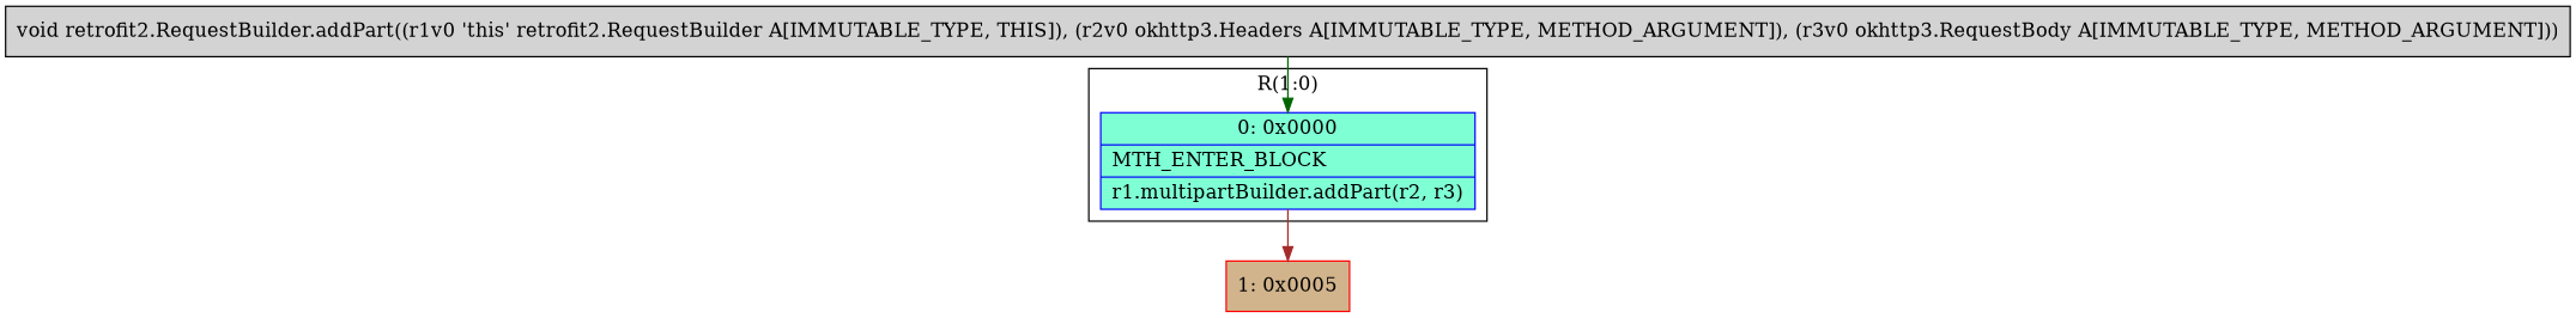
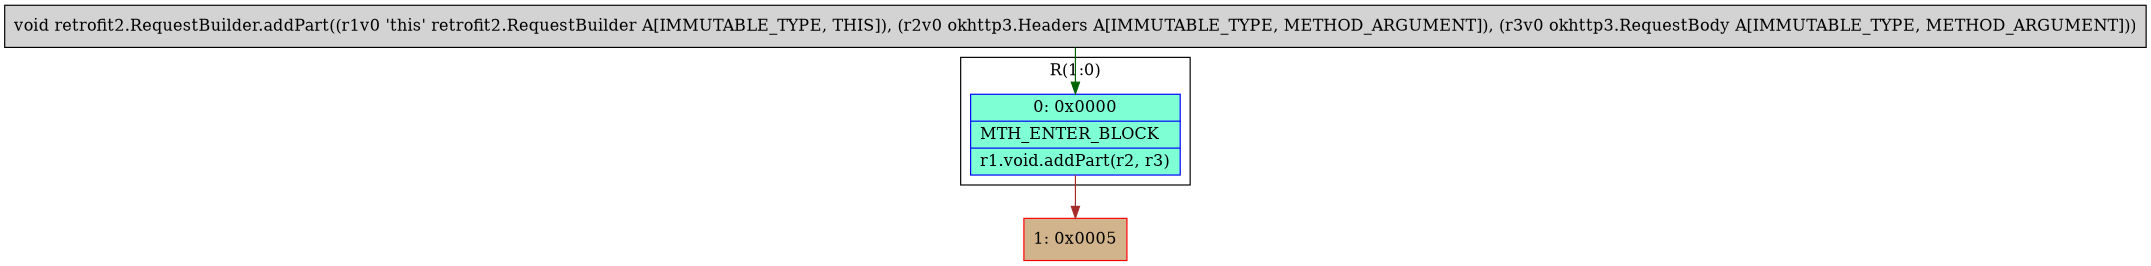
  digraph {
    node [shape=record style=filled]
-   n1 [color=blue label="{0\:\ 0x0000|MTH_ENTER_BLOCK\l|r1.multipartBuilder.addPart(r2, r3)\l}" fillcolor=aquamarine]
+   n1 [color=blue label="{0\:\ 0x0000|MTH_ENTER_BLOCK\l|r1.void.addPart(r2, r3)\l}" fillcolor=aquamarine]
    n2 [color=red label="{1\:\ 0x0005}" fillcolor=tan]
    n3 [label="{void retrofit2.RequestBuilder.addPart((r1v0 'this' retrofit2.RequestBuilder A[IMMUTABLE_TYPE, THIS]), (r2v0 okhttp3.Headers A[IMMUTABLE_TYPE, METHOD_ARGUMENT]), (r3v0 okhttp3.RequestBody A[IMMUTABLE_TYPE, METHOD_ARGUMENT])) }" fillcolor=lightgrey]
    subgraph cluster_1 {
      label="R(1:0)"
      n1
    }
    n1 -> n2 [color=brown]
    n3 -> n1 [color=darkgreen]
  }
